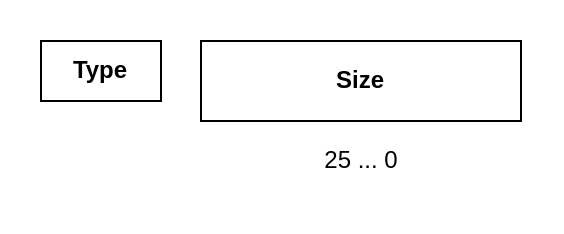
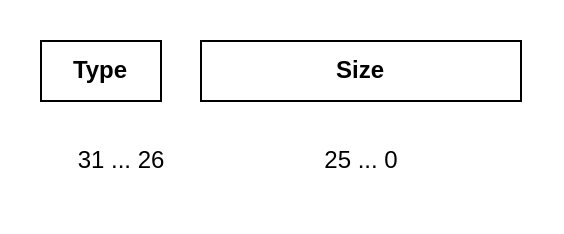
  <mxCell id="0" />
  <mxCell id="1" parent="0" />
  <mxCell id="2" value="Type" style="rounded=0;whiteSpace=wrap;html=1;fontStyle=1" vertex="1" parent="1"><mxGeometry x="20" y="20" width="60" height="30" as="geometry" /></mxCell>
- <mxCell id="3" value="Size" style="rounded=0;whiteSpace=wrap;html=1;fontStyle=1" vertex="1" parent="1"><mxGeometry x="100" y="20" width="160" height="40" as="geometry" /></mxCell>
+ <mxCell id="3" value="Size" style="rounded=0;whiteSpace=wrap;html=1;fontStyle=1" vertex="1" parent="1"><mxGeometry x="100" y="20" width="160" height="30" as="geometry" /></mxCell>
+ <mxCell id="4" value="31 ... 26" style="text;html=1;align=center;verticalAlign=middle;resizable=0;points=[];autosize=1;strokeColor=none;fillColor=none;" vertex="1" parent="1"><mxGeometry x="25" y="65" width="70" height="30" as="geometry" /></mxCell>
  <mxCell id="5" value="25 ... 0" style="text;html=1;align=center;verticalAlign=middle;resizable=0;points=[];autosize=1;strokeColor=none;fillColor=none;" vertex="1" parent="1"><mxGeometry x="150" y="65" width="60" height="30" as="geometry" /></mxCell>
